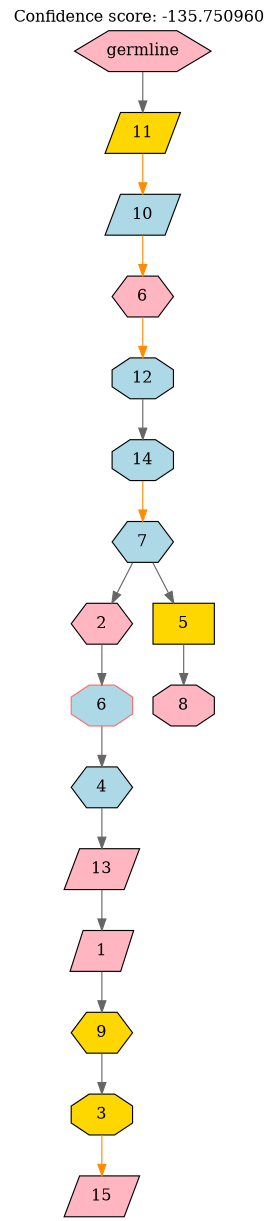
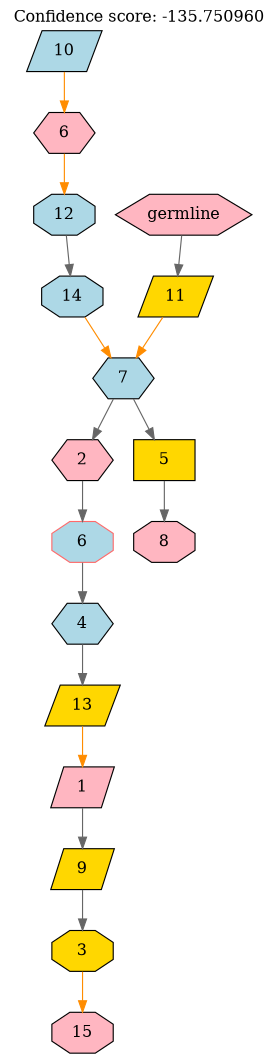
  digraph {
    label="Confidence score: -135.750960"
    labelloc=t
    node [fillcolor=lightpink shape=octagon style=filled]
    edge [color=gray40]
    n1 [fillcolor=gold label=3]
-   n2 [label=15 shape=parallelogram]
-   n3 [fillcolor=gold label=9 shape=hexagon]
+   n2 [label=15]
+   n3 [fillcolor=gold label=9 shape=parallelogram]
    n4 [label=1 shape=parallelogram]
-   n5 [label=13 shape=parallelogram]
+   n5 [fillcolor=gold label=13 shape=parallelogram]
    n6 [fillcolor=lightblue label=4 shape=hexagon]
    n7 [color=indianred1 fillcolor=lightblue label=6]
    n8 [label=2 shape=hexagon]
    n9 [fillcolor=gold label=5 shape=box]
    n10 [label=8]
    n11 [fillcolor=lightblue label=7 shape=hexagon]
    n12 [fillcolor=lightblue label=14]
    n13 [fillcolor=lightblue label=12]
    n14 [label=6 shape=hexagon]
    n15 [fillcolor=lightblue label=10 shape=parallelogram]
    n16 [fillcolor=gold label=11 shape=parallelogram]
    n17 [label=germline shape=hexagon]
    n1 -> n2 [color=darkorange]
    n3 -> n1
    n4 -> n3
-   n5 -> n4
+   n5 -> n4 [color=darkorange]
    n6 -> n5
    n7 -> n6
    n8 -> n7
    n9 -> n10
    n11 -> n8
    n11 -> n9
    n12 -> n11 [color=darkorange]
    n13 -> n12
    n14 -> n13 [color=darkorange]
    n15 -> n14 [color=darkorange]
-   n16 -> n15 [color=darkorange]
+   n16 -> n11 [color=darkorange]
    n17 -> n16
  }
